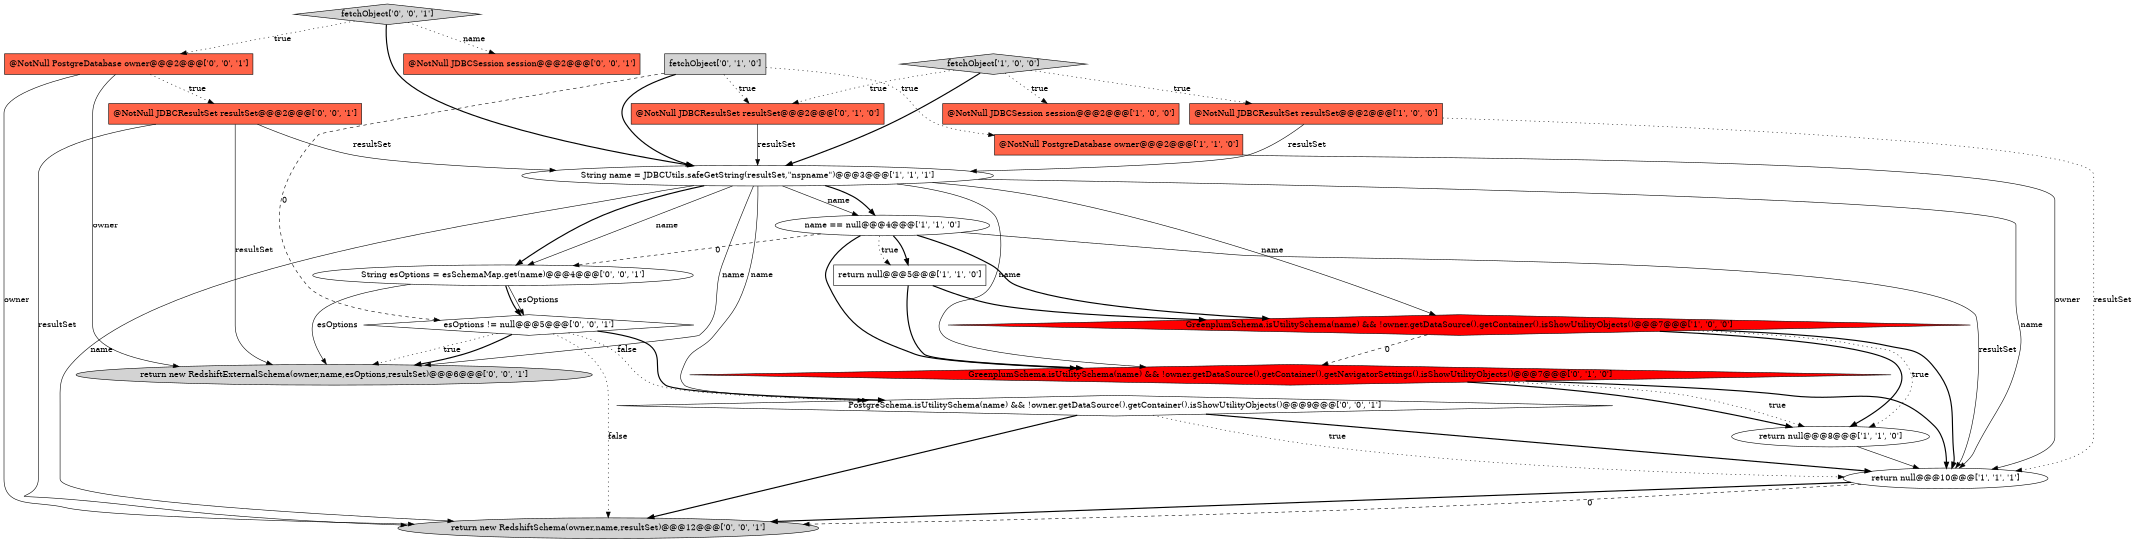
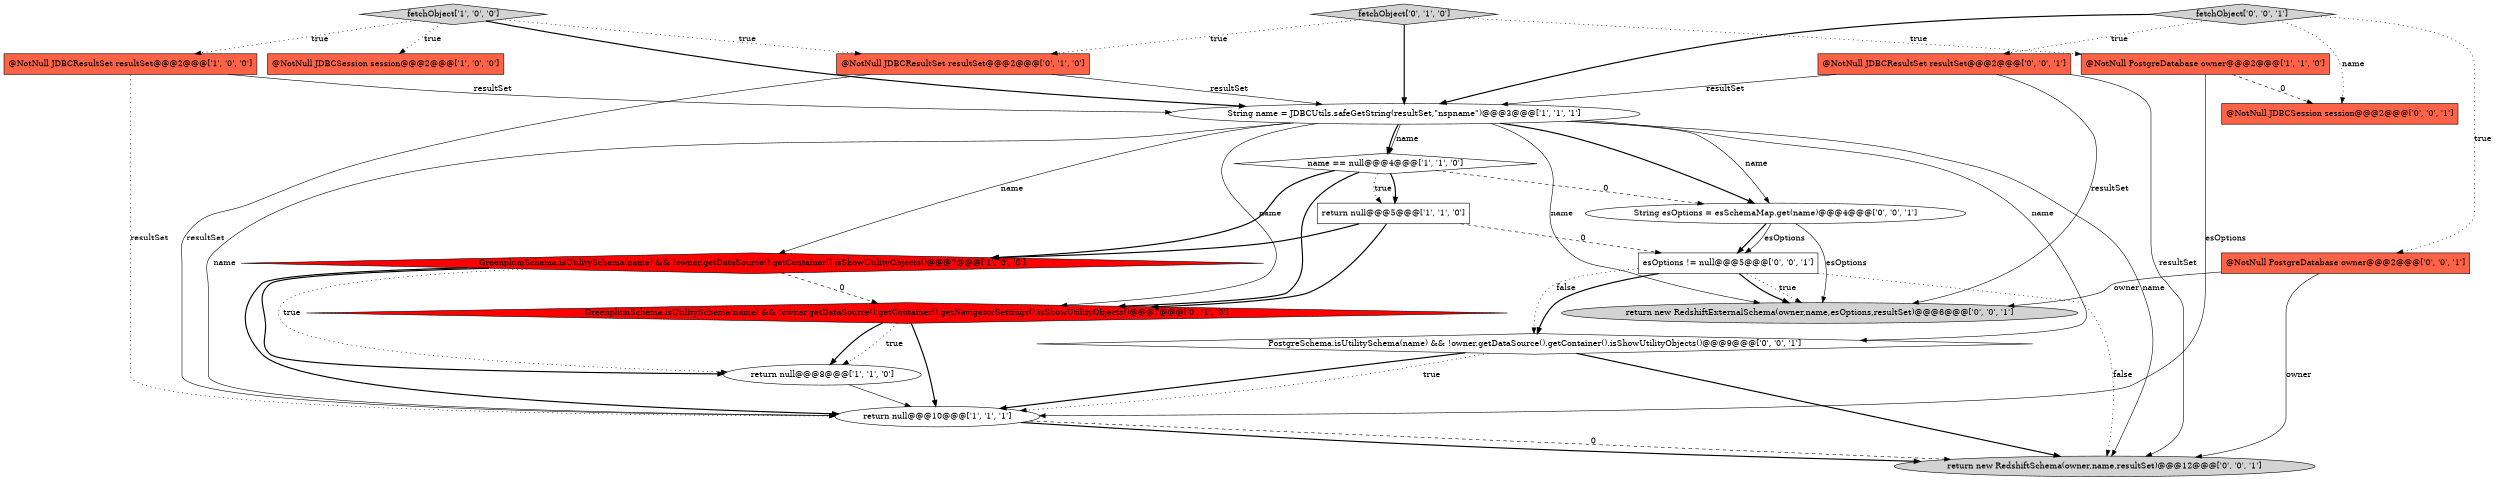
  digraph {
    node [fillcolor=white shape=diamond style=filled]
    edge [style=bold]
-   n1 [fillcolor=lightgray label="fetchObject['0', '1', '0']" shape=box]
+   n1 [fillcolor=lightgray label="fetchObject['0', '1', '0']"]
    n2 [fillcolor=tomato label="@NotNull JDBCResultSet resultSet@@@2@@@['0', '1', '0']" shape=box]
    n3 [label="String name = JDBCUtils.safeGetString(resultSet,\"nspname\")@@@3@@@['1', '1', '1']" shape=ellipse]
    n4 [fillcolor=tomato label="@NotNull PostgreDatabase owner@@@2@@@['1', '1', '0']" shape=box]
    n5 [label="return null@@@10@@@['1', '1', '1']" shape=ellipse]
    n6 [fillcolor=lightgray label="return new RedshiftExternalSchema(owner,name,esOptions,resultSet)@@@6@@@['0', '0', '1']" shape=ellipse]
    n7 [label="PostgreSchema.isUtilitySchema(name) && !owner.getDataSource().getContainer().isShowUtilityObjects()@@@9@@@['0', '0', '1']"]
    n8 [fillcolor=lightgray label="return new RedshiftSchema(owner,name,resultSet)@@@12@@@['0', '0', '1']" shape=ellipse]
    n9 [fillcolor=red label="GreenplumSchema.isUtilitySchema(name) && !owner.getDataSource().getContainer().isShowUtilityObjects()@@@7@@@['1', '0', '0']"]
    n10 [fillcolor=red label="GreenplumSchema.isUtilitySchema(name) && !owner.getDataSource().getContainer().getNavigatorSettings().isShowUtilityObjects()@@@7@@@['0', '1', '0']"]
-   n11 [label="name == null@@@4@@@['1', '1', '0']" shape=ellipse]
+   n11 [label="name == null@@@4@@@['1', '1', '0']"]
    n12 [label="String esOptions = esSchemaMap.get(name)@@@4@@@['0', '0', '1']" shape=ellipse]
    n13 [fillcolor=tomato label="@NotNull JDBCSession session@@@2@@@['0', '0', '1']" shape=box]
-   n14 [label="esOptions != null@@@5@@@['0', '0', '1']"]
+   n14 [label="esOptions != null@@@5@@@['0', '0', '1']" shape=box]
    n15 [label="return null@@@5@@@['1', '1', '0']" shape=box]
    n16 [label="return null@@@8@@@['1', '1', '0']" shape=ellipse]
    n17 [fillcolor=lightgray label="fetchObject['0', '0', '1']"]
    n18 [fillcolor=tomato label="@NotNull JDBCResultSet resultSet@@@2@@@['0', '0', '1']" shape=box]
    n19 [fillcolor=tomato label="@NotNull PostgreDatabase owner@@@2@@@['0', '0', '1']" shape=box]
    n20 [fillcolor=lightgray label="fetchObject['1', '0', '0']"]
    n21 [fillcolor=tomato label="@NotNull JDBCSession session@@@2@@@['1', '0', '0']" shape=box]
    n22 [fillcolor=tomato label="@NotNull JDBCResultSet resultSet@@@2@@@['1', '0', '0']" shape=box]
    n1 -> n2 [label=true style=dotted]
    n1 -> n3
    n1 -> n4 [label=true style=dotted]
    n2 -> n3 [label=resultSet style=solid]
-   n11 -> n5 [label=resultSet style=solid]
+   n2 -> n5 [label=resultSet style=solid]
    n3 -> n5 [label=name style=solid]
    n3 -> n6 [label=name style=solid]
    n3 -> n7 [label=name style=solid]
    n3 -> n8 [label=name style=solid]
    n3 -> n9 [label=name style=solid]
    n3 -> n10 [label=name style=solid]
    n3 -> n11 [label=name style=solid]
    n3 -> n11
    n3 -> n12 [label=name style=solid]
    n3 -> n12
-   n4 -> n5 [label=owner style=solid]
+   n4 -> n5 [label=esOptions style=solid]
+   n4 -> n13 [label=0 style=dashed]
    n5 -> n8 [label=0 style=dashed]
    n5 -> n8
    n7 -> n5
    n7 -> n5 [label=true style=dotted]
    n7 -> n8
    n9 -> n5
    n9 -> n10 [label=0 style=dashed]
    n9 -> n16
    n9 -> n16 [label=true style=dotted]
    n10 -> n5
    n10 -> n16
    n10 -> n16 [label=true style=dotted]
    n11 -> n9
    n11 -> n10
    n11 -> n12 [label=0 style=dashed]
    n11 -> n15
    n11 -> n15 [label=true style=dotted]
    n12 -> n6 [label=esOptions style=solid]
    n12 -> n14
    n12 -> n14 [label=esOptions style=solid]
    n14 -> n6 [label=true style=dotted]
    n14 -> n6
    n14 -> n7
    n14 -> n7 [label=false style=dotted]
    n14 -> n8 [label=false style=dotted]
    n15 -> n9
    n15 -> n10
-   n1 -> n14 [label=0 style=dashed]
+   n15 -> n14 [label=0 style=dashed]
    n16 -> n5 [style=solid]
    n17 -> n3
    n17 -> n13 [label=name style=dotted]
-   n19 -> n18 [label=true style=dotted]
+   n17 -> n18 [label=true style=dotted]
    n17 -> n19 [label=true style=dotted]
    n18 -> n3 [label=resultSet style=solid]
    n18 -> n6 [label=resultSet style=solid]
    n18 -> n8 [label=resultSet style=solid]
    n19 -> n6 [label=owner style=solid]
    n19 -> n8 [label=owner style=solid]
    n20 -> n2 [label=true style=dotted]
    n20 -> n3
    n20 -> n21 [label=true style=dotted]
    n20 -> n22 [label=true style=dotted]
    n22 -> n3 [label=resultSet style=solid]
    n22 -> n5 [label=resultSet style=dotted]
  }
